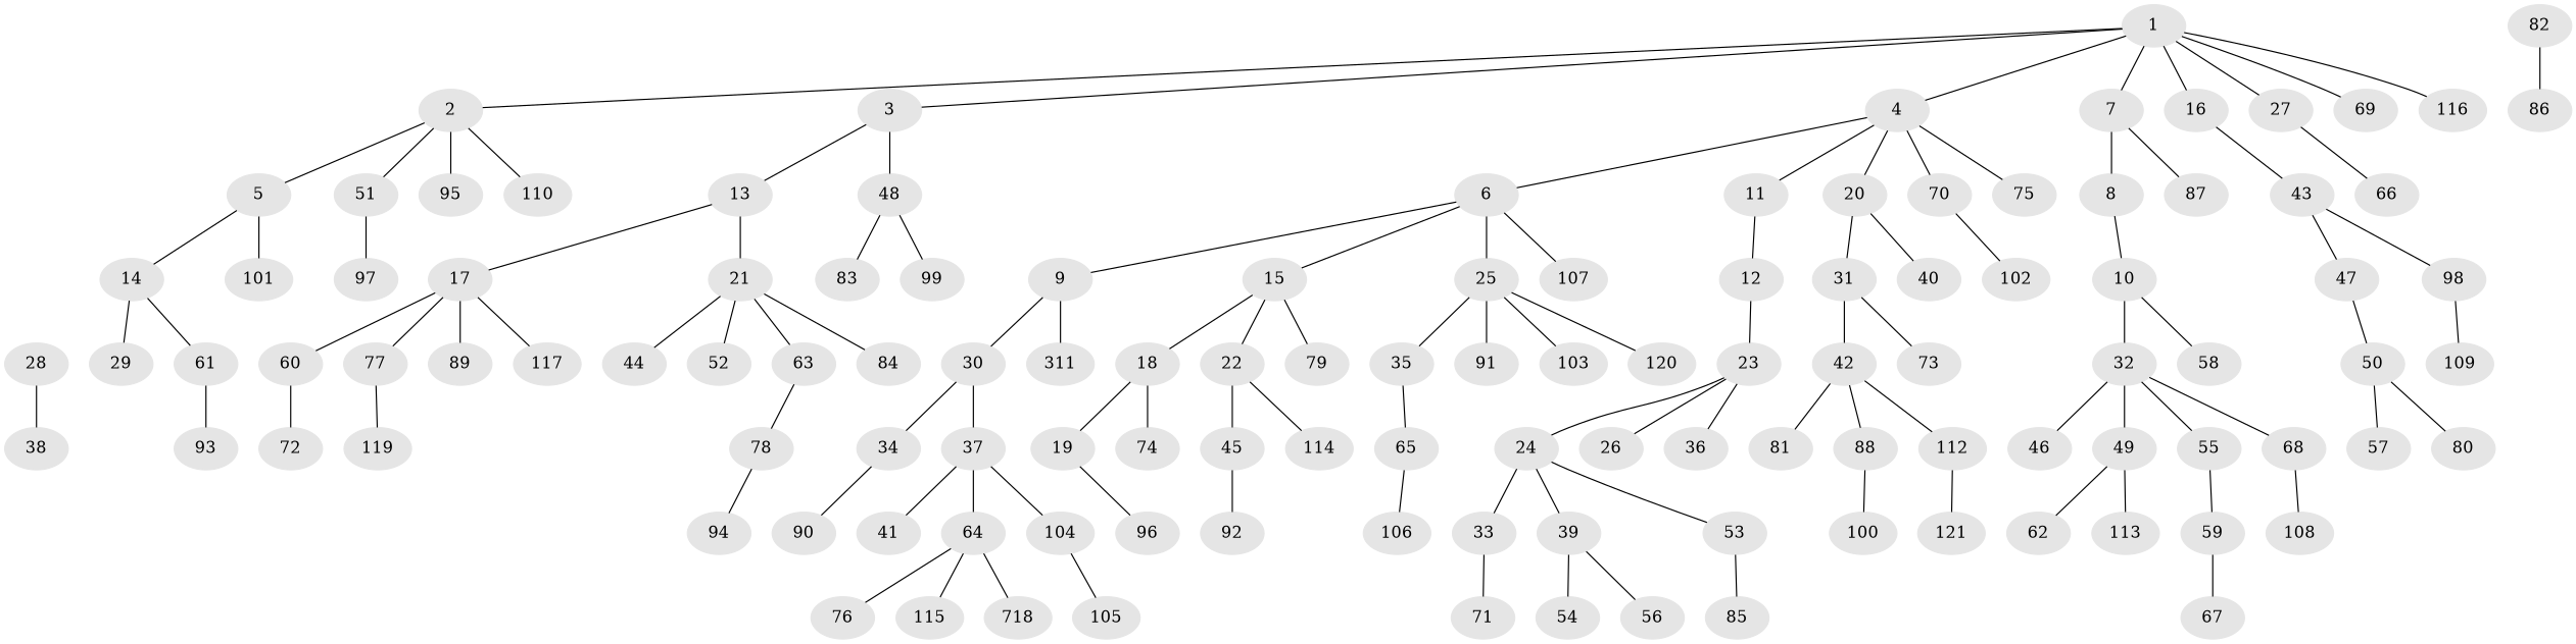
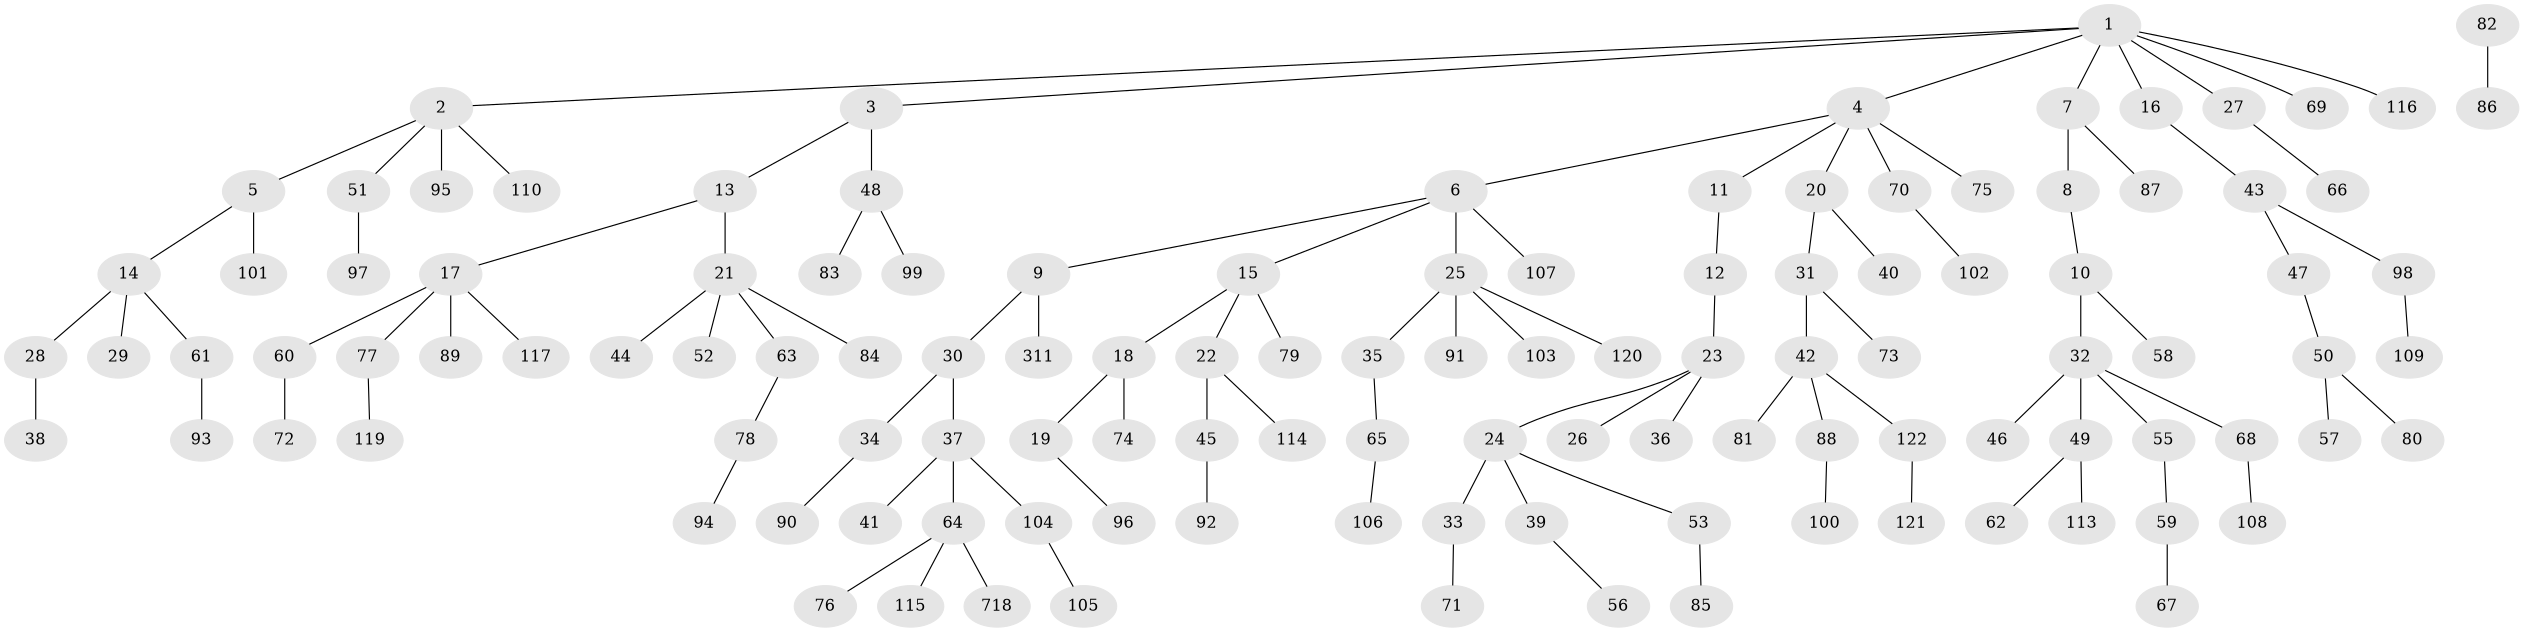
  graph {
    node [color=gray90 style=filled]
    1
    2
    3
    4
    7
    16
    27
    69
    116
    5
    51
    95
    110
    13
    48
    6
    11
    20
    70
    75
    8
    87
    43
    66
    14
    101
    97
    17
    21
    83
    99
    9
    15
    25
    107
    12
    31
    40
    102
    28
    29
    61
    30
    n44 [label=311]
    18
    22
    79
    35
    91
    103
    120
    10
    32
    58
    34
    37
    46
    49
    55
    68
    82
    86
    23
    24
    26
    36
    60
    77
    89
    117
    44
    52
    63
    84
    38
    93
    19
    74
    45
    114
    47
    98
    72
    119
    96
    42
    73
    78
    92
    33
    39
    53
    71
-   54
    56
    85
    65
    90
    41
    64
    104
    81
    88
-   112
+   112 [label=122]
    62
    113
    59
    108
    106
    76
    115
    n112 [label=718]
    105
    100
    121
    50
    109
    57
    80
    67
    94
    1 -- 2
    1 -- 3
    1 -- 4
    1 -- 7
    1 -- 16
    1 -- 27
    1 -- 69
    1 -- 116
    2 -- 5
    2 -- 51
    2 -- 95
    2 -- 110
    3 -- 13
    3 -- 48
    4 -- 6
    4 -- 11
    4 -- 20
    4 -- 70
    4 -- 75
    7 -- 8
    7 -- 87
    16 -- 43
    27 -- 66
    5 -- 14
    5 -- 101
    51 -- 97
    13 -- 17
    13 -- 21
    48 -- 83
    48 -- 99
    6 -- 9
    6 -- 15
    6 -- 25
    6 -- 107
    11 -- 12
    20 -- 31
    20 -- 40
    70 -- 102
    8 -- 10
    43 -- 47
    43 -- 98
+   14 -- 28
    14 -- 29
    14 -- 61
    17 -- 60
    17 -- 77
    17 -- 89
    17 -- 117
    21 -- 44
    21 -- 52
    21 -- 63
    21 -- 84
    9 -- 30
    9 -- n44
    15 -- 18
    15 -- 22
    15 -- 79
    25 -- 35
    25 -- 91
    25 -- 103
    25 -- 120
    12 -- 23
    31 -- 42
    31 -- 73
    28 -- 38
    61 -- 93
    30 -- 34
    30 -- 37
    18 -- 19
    18 -- 74
    22 -- 45
    22 -- 114
    35 -- 65
    10 -- 32
    10 -- 58
    32 -- 46
    32 -- 49
    32 -- 55
    32 -- 68
    34 -- 90
    37 -- 41
    37 -- 64
    37 -- 104
    49 -- 62
    49 -- 113
    55 -- 59
    68 -- 108
    82 -- 86
    23 -- 24
    23 -- 26
    23 -- 36
    24 -- 33
    24 -- 39
    24 -- 53
    60 -- 72
    77 -- 119
    63 -- 78
    19 -- 96
    45 -- 92
    47 -- 50
    98 -- 109
    42 -- 81
    42 -- 88
    42 -- 112
    78 -- 94
    33 -- 71
-   39 -- 54
    39 -- 56
    53 -- 85
    65 -- 106
    64 -- 76
    64 -- 115
    64 -- n112
    104 -- 105
    88 -- 100
    112 -- 121
    59 -- 67
    50 -- 57
    50 -- 80
  }
